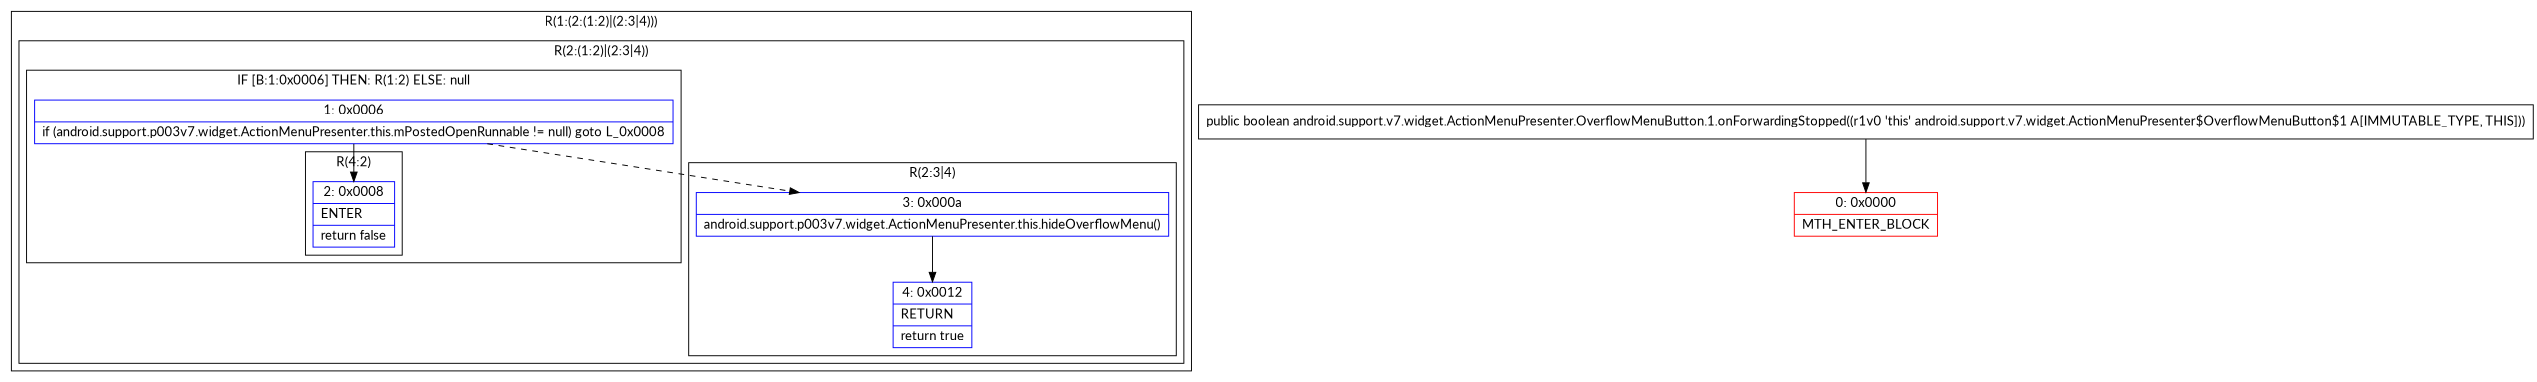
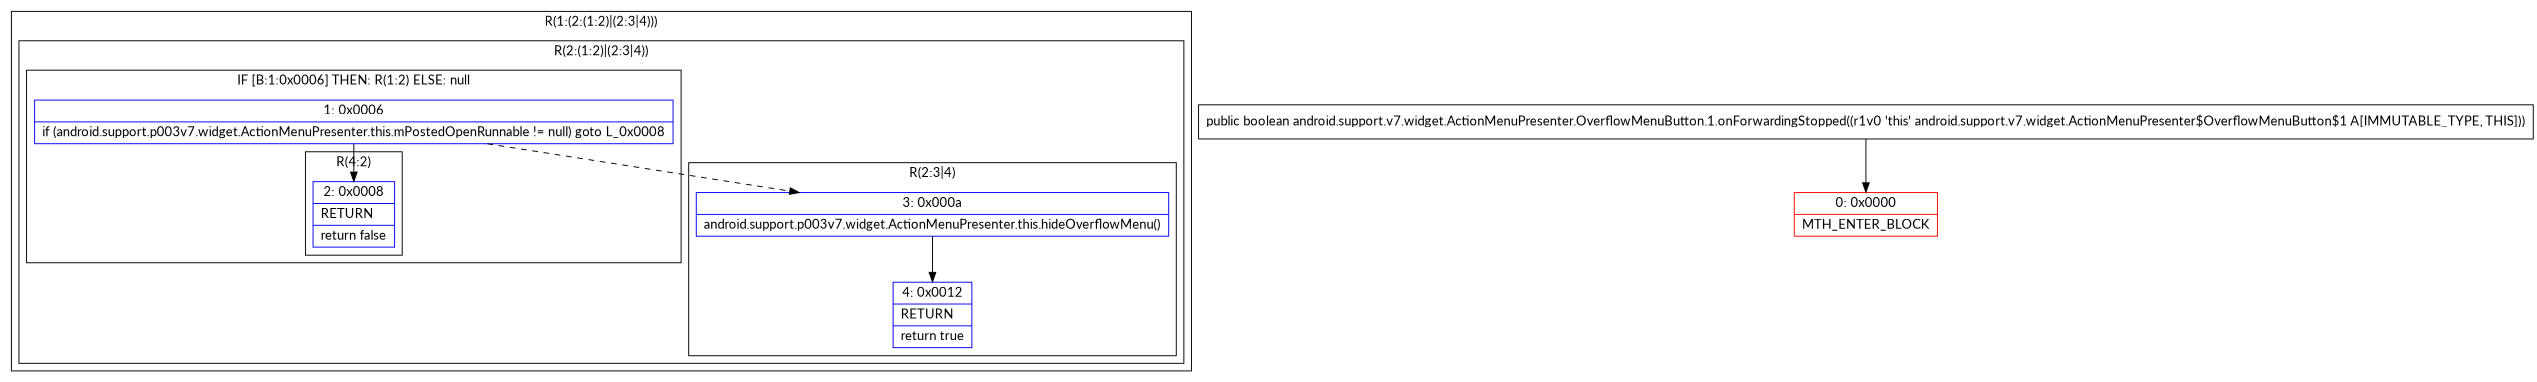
  digraph {
    fontname=Lato
    node [color=blue fontname=Lato shape=record]
    edge [fontname=Lato]
-   n1 [label="{2\:\ 0x0008|ENTER\l|return false\l}"]
+   n1 [label="{2\:\ 0x0008|RETURN\l|return false\l}"]
    n2 [label="{1\:\ 0x0006|if (android.support.p003v7.widget.ActionMenuPresenter.this.mPostedOpenRunnable != null) goto L_0x0008\l}"]
    n3 [label="{3\:\ 0x000a|android.support.p003v7.widget.ActionMenuPresenter.this.hideOverflowMenu()\l}"]
    n4 [label="{4\:\ 0x0012|RETURN\l|return true\l}"]
    n5 [color=red label="{0\:\ 0x0000|MTH_ENTER_BLOCK\l}"]
    n6 [label="{public boolean android.support.v7.widget.ActionMenuPresenter.OverflowMenuButton.1.onForwardingStopped((r1v0 'this' android.support.v7.widget.ActionMenuPresenter$OverflowMenuButton$1 A[IMMUTABLE_TYPE, THIS])) }" color=""]
    subgraph cluster_1 {
      label="R(1:(2:(1:2)|(2:3|4)))"
      subgraph cluster_2 {
        label="R(2:(1:2)|(2:3|4))"
        subgraph cluster_3 {
          label="IF [B:1:0x0006] THEN: R(1:2) ELSE: null"
          n2
          subgraph cluster_4 {
            label="R(4:2)"
            n1
          }
        }
        subgraph cluster_5 {
          label="R(2:3|4)"
          n3
          n4
        }
      }
    }
    n2 -> n1
    n2 -> n3 [style=dashed]
    n3 -> n4
    n6 -> n5
  }
